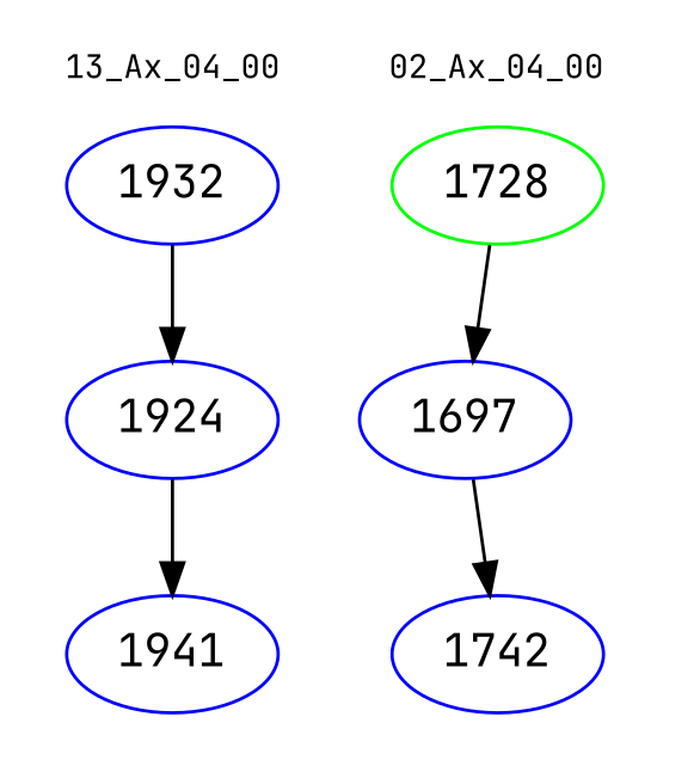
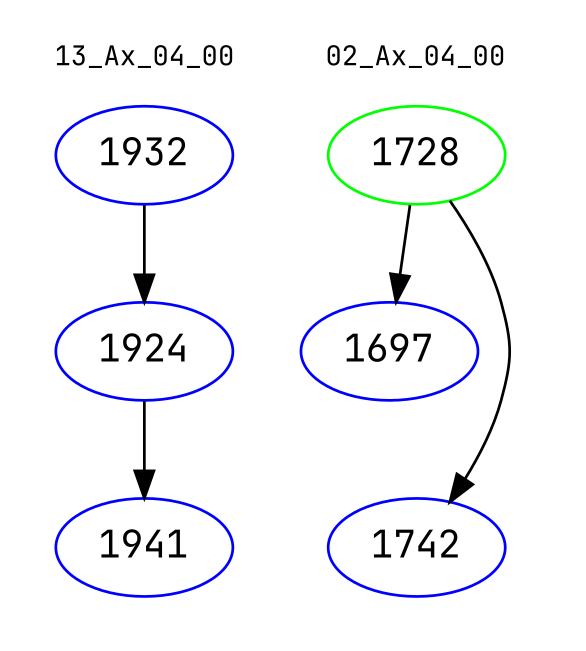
  digraph {
    fontname="JetBrains Mono"
    node [color=blue fontname="JetBrains Mono"]
    edge [color=black fontname="JetBrains Mono"]
    n1 [label=1924]
    n2 [label=1932]
    n3 [label=1941]
    n4 [color=green label=1728]
    n5 [label=1697]
    n6 [label=1742]
    subgraph cluster_1 {
      color=white
      fontsize=10
      label="13_Ax_04_00"
      n1
      n2
      n3
    }
    subgraph cluster_2 {
      color=white
      fontsize=10
      label="02_Ax_04_00"
      n4
      n5
      n6
    }
    n1 -> n3
    n2 -> n1
    n4 -> n5
-   n5 -> n6
+   n4 -> n6
  }
